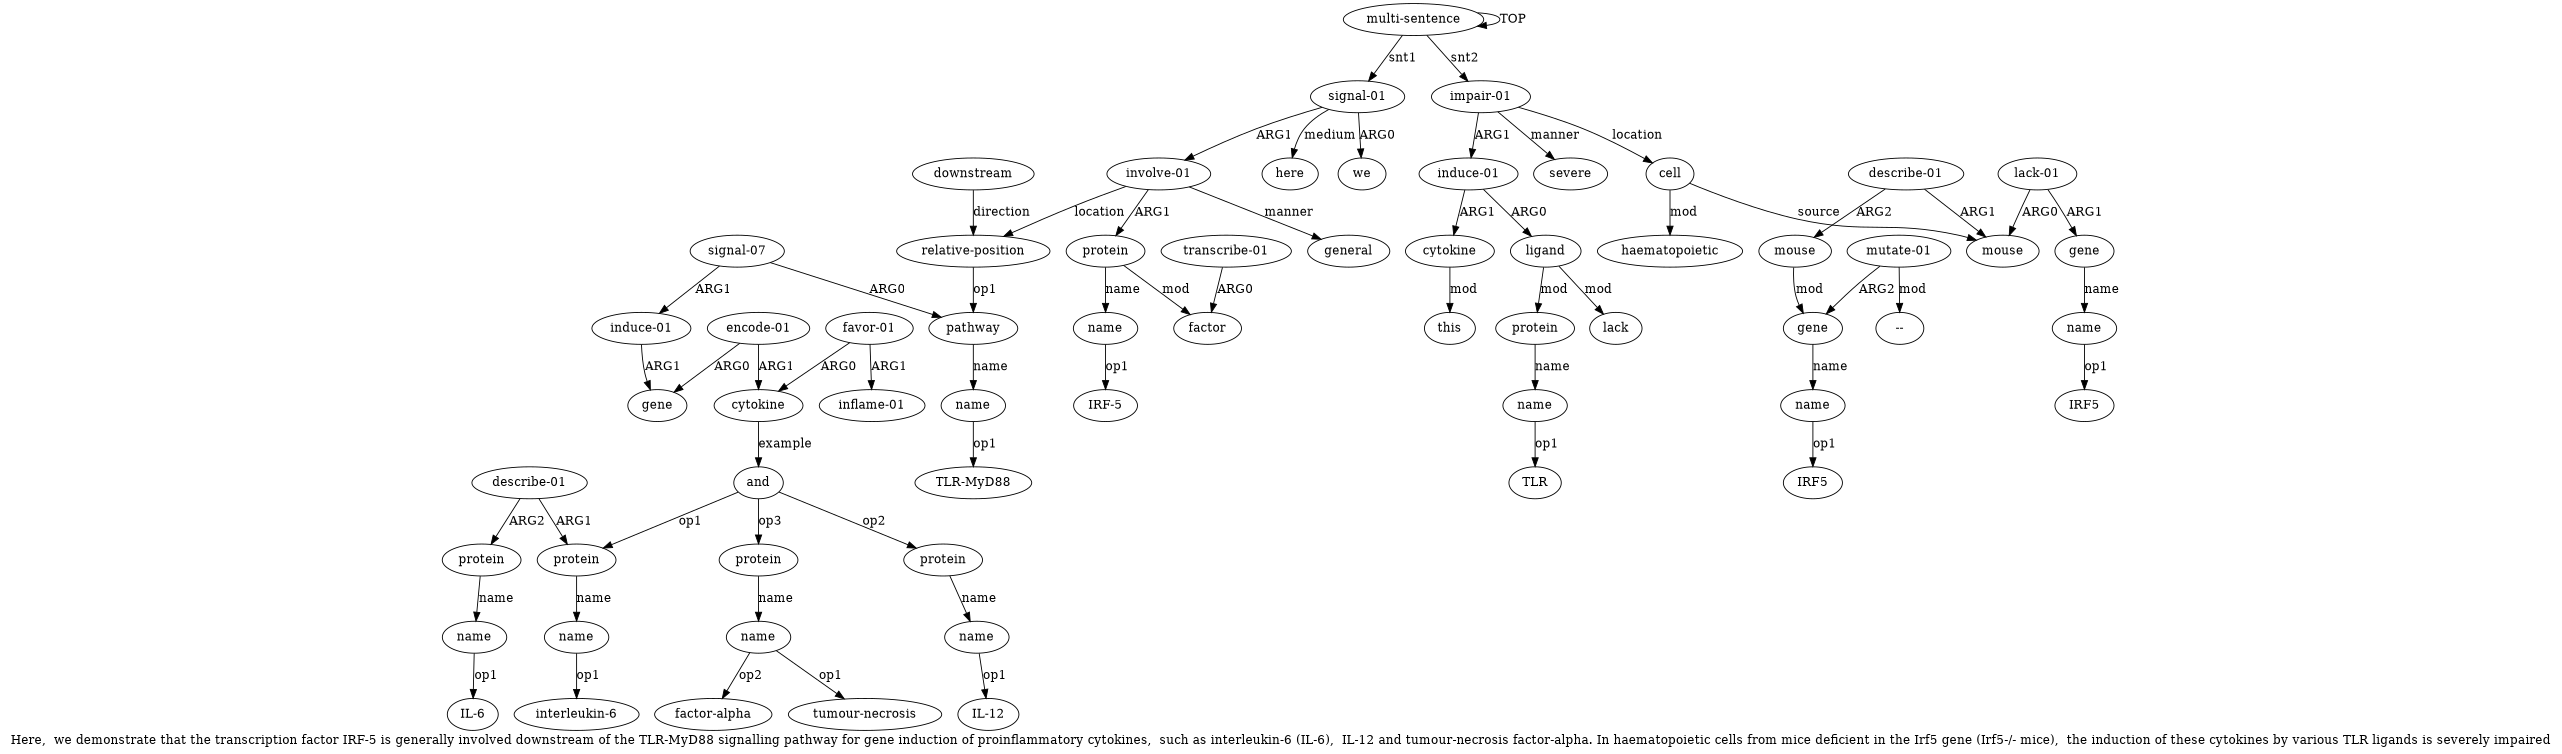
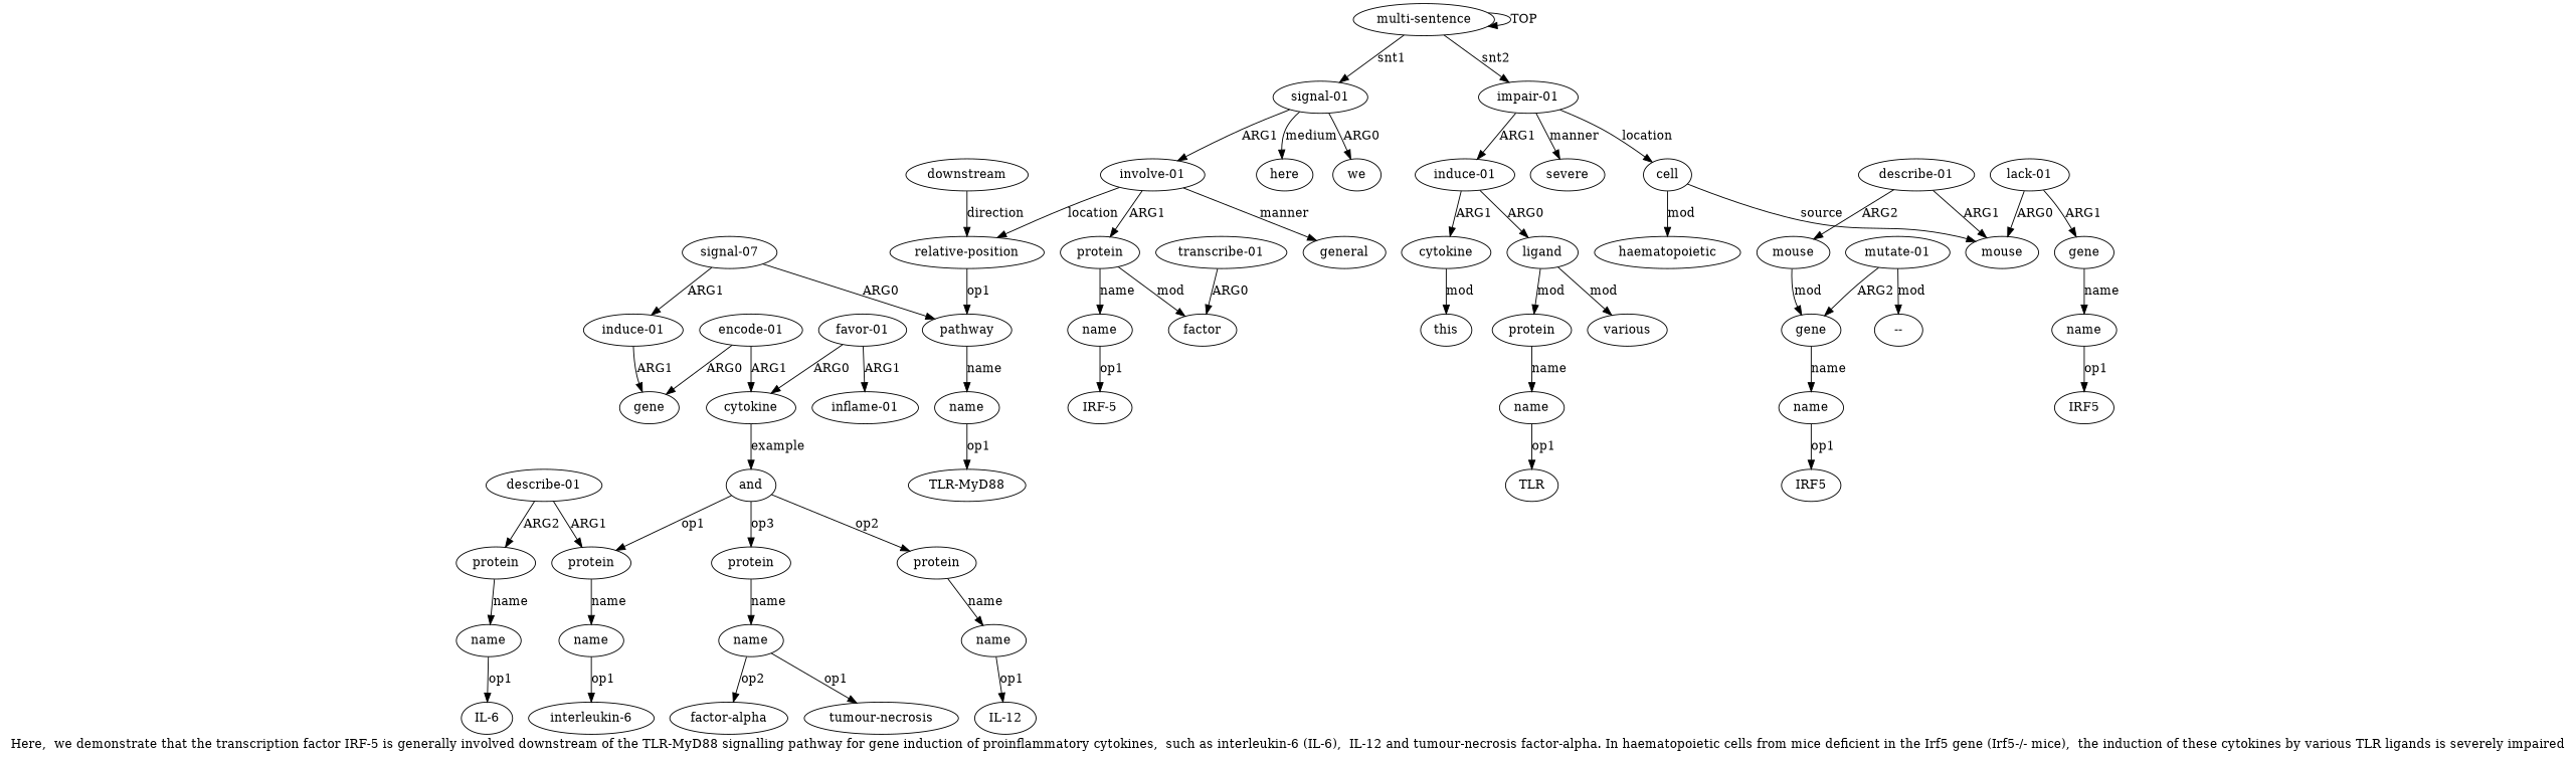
  digraph {
    label="Here,  we demonstrate that the transcription factor IRF-5 is generally involved downstream of the TLR-MyD88 signalling pathway for gene induction of proinflammatory cytokines,  such as interleukin-6 (IL-6),  IL-12 and tumour-necrosis factor-alpha. In haematopoietic cells from mice deficient in the Irf5 gene (Irf5-/- mice),  the induction of these cytokines by various TLR ligands is severely impaired"
    node [color=black gold_ind=-1 gold_label=name test_ind=-1 test_label=name]
    edge [color=black gold_label=op1 test_label=op1]
    n1 [gold_ind=20 gold_label=protein label=protein test_ind=20 test_label=protein]
    n2 [gold_ind=21 label=name test_ind=21]
    n3 [gold_label="interleukin-6" label="interleukin-6" test_label="interleukin-6"]
    n4 [gold_ind=22 gold_label="describe-01" label="describe-01" test_ind=22 test_label="describe-01"]
    n5 [gold_ind=23 gold_label=protein label=protein test_ind=23 test_label=protein]
    n6 [gold_ind=24 label=name test_ind=24]
    n7 [gold_label="IL-6" label="IL-6" test_label="IL-6"]
    n8 [gold_ind=25 gold_label=protein label=protein test_ind=25 test_label=protein]
    n9 [gold_ind=26 label=name test_ind=26]
    n10 [gold_label="IL-12" label="IL-12" test_label="IL-12"]
    n11 [gold_ind=27 gold_label=protein label=protein test_ind=27 test_label=protein]
    n12 [gold_ind=28 label=name test_ind=28]
    n13 [gold_label="tumour-necrosis" label="tumour-necrosis" test_label="tumour-necrosis"]
    n14 [gold_label="factor-alpha" label="factor-alpha" test_label="factor-alpha"]
    n15 [gold_ind=29 gold_label=downstream label=downstream test_ind=29 test_label=downstream]
    n16 [gold_ind=9 gold_label="relative-position" label="relative-position" test_ind=9 test_label="relative-position"]
    n17 [gold_ind=31 gold_label="impair-01" label="impair-01" test_ind=31 test_label="impair-01"]
    n18 [gold_ind=32 gold_label="induce-01" label="induce-01" test_ind=32 test_label="induce-01"]
    n19 [gold_ind=39 gold_label=severe label=severe test_ind=39 test_label=severe]
    n20 [gold_ind=40 gold_label=cell label=cell test_ind=40 test_label=cell]
    n21 [gold_ind=37 gold_label=cytokine label=cytokine test_ind=37 test_label=cytokine]
    n22 [gold_ind=33 gold_label=ligand label=ligand test_ind=33 test_label=ligand]
    n23 [gold_ind=42 gold_label=mouse label=mouse test_ind=42 test_label=mouse]
    n24 [gold_ind=41 gold_label=haematopoietic label=haematopoietic test_ind=41 test_label=haematopoietic]
    n25 [gold_ind=38 gold_label=this label=this test_ind=38 test_label=this]
-   n26 [gold_ind=36 gold_label=various label=lack test_ind=36 test_label=various]
+   n26 [gold_ind=36 gold_label=various label=various test_ind=36 test_label=various]
    n27 [gold_ind=34 gold_label=protein label=protein test_ind=34 test_label=protein]
    n28 [gold_ind=30 gold_label=here label=here test_ind=30 test_label=here]
    n29 [gold_label=IRF5 label=IRF5 test_label=IRF5]
    n30 [gold_ind=35 label=name test_ind=35]
    n31 [gold_label=TLR label=TLR test_label=TLR]
    n32 [gold_label="TLR-MyD88" label="TLR-MyD88" test_label="TLR-MyD88"]
    n33 [gold_ind=50 gold_label="mutate-01" label="mutate-01" test_ind=50 test_label="mutate-01"]
    n34 [gold_label="--" label="--" test_label="--"]
    n35 [gold_ind=48 gold_label=gene label=gene test_ind=48 test_label=gene]
    n36 [gold_ind=49 label=name test_ind=49]
    n37 [gold_ind=15 gold_label="encode-01" label="encode-01" test_ind=15 test_label="encode-01"]
    n38 [gold_ind=14 gold_label=gene label=gene test_ind=14 test_label=gene]
    n39 [gold_ind=16 gold_label=cytokine label=cytokine test_ind=16 test_label=cytokine]
    n40 [gold_ind=19 gold_label=and label=and test_ind=19 test_label=and]
    n41 [gold_ind=17 gold_label="favor-01" label="favor-01" test_ind=17 test_label="favor-01"]
    n42 [gold_ind=18 gold_label="inflame-01" label="inflame-01" test_ind=18 test_label="inflame-01"]
    n43 [gold_ind=11 label=name test_ind=11]
    n44 [gold_ind=10 gold_label=pathway label=pathway test_ind=10 test_label=pathway]
    n45 [gold_ind=13 gold_label="induce-01" label="induce-01" test_ind=13 test_label="induce-01"]
    n46 [gold_ind=12 gold_label="signal-07" label="signal-07" test_ind=12 test_label="signal-07"]
    n47 [gold_label="IRF-5" label="IRF-5" test_label="IRF-5"]
    n48 [gold_ind=1 gold_label="demonstrate-01" label="signal-01" test_ind=1 test_label="demonstrate-01"]
    n49 [gold_ind=3 gold_label="involve-01" label="involve-01" test_ind=3 test_label="involve-01"]
    n50 [gold_ind=2 gold_label=we label=we test_ind=2 test_label=we]
    n51 [gold_ind=4 gold_label=protein label=protein test_ind=4 test_label=protein]
    n52 [gold_ind=8 gold_label=general label=general test_ind=8 test_label=general]
    n53 [gold_ind=5 label=name test_ind=5]
    n54 [gold_ind=6 gold_label=factor label=factor test_ind=6 test_label=factor]
    n55 [gold_ind=0 gold_label="multi-sentence" label="multi-sentence" test_ind=0 test_label="multi-sentence"]
    n56 [gold_ind=7 gold_label="transcribe-01" label="transcribe-01" test_ind=7 test_label="transcribe-01"]
    n57 [gold_label=IRF5 label=IRF5 test_label=IRF5]
    n58 [gold_ind=46 gold_label="describe-01" label="describe-01" test_ind=46 test_label="describe-01"]
    n59 [gold_ind=47 gold_label=mouse label=mouse test_ind=47 test_label=mouse]
    n60 [gold_ind=44 gold_label=gene label=gene test_ind=44 test_label=gene]
    n61 [gold_ind=45 label=name test_ind=45]
    n62 [gold_ind=43 gold_label="lack-01" label="lack-01" test_ind=43 test_label="lack-01"]
    n1 -> n2 [gold_label=name label=name test_label=name]
    n2 -> n3 [label=op1]
    n4 -> n1 [gold_label=ARG1 label=ARG1 test_label=ARG1]
    n4 -> n5 [gold_label=ARG2 label=ARG2 test_label=ARG2]
    n5 -> n6 [gold_label=name label=name test_label=name]
    n6 -> n7 [label=op1]
    n8 -> n9 [gold_label=name label=name test_label=name]
    n9 -> n10 [label=op1]
    n11 -> n12 [gold_label=name label=name test_label=name]
    n12 -> n13 [label=op1]
    n12 -> n14 [gold_label=op2 label=op2 test_label=op2]
    n15 -> n16 [gold_label=direction label=direction test_label=direction]
    n16 -> n44 [label=op1]
    n17 -> n18 [gold_label=ARG1 label=ARG1 test_label=ARG1]
    n17 -> n19 [gold_label=manner label=manner test_label=manner]
    n17 -> n20 [gold_label=location label=location test_label=location]
    n18 -> n21 [gold_label=ARG1 label=ARG1 test_label=ARG1]
    n18 -> n22 [gold_label=ARG0 label=ARG0 test_label=ARG0]
    n20 -> n23 [gold_label=source label=source test_label=source]
    n20 -> n24 [gold_label=mod label=mod test_label=mod]
    n21 -> n25 [gold_label=mod label=mod test_label=mod]
    n22 -> n26 [gold_label=mod label=mod test_label=mod]
    n22 -> n27 [gold_label=mod label=mod test_label=mod]
    n27 -> n30 [gold_label=name label=name test_label=name]
    n30 -> n31 [label=op1]
    n33 -> n34 [gold_label=mod label=mod test_label=mod]
    n33 -> n35 [gold_label=ARG2 label=ARG2 test_label=ARG2]
    n35 -> n36 [gold_label=name label=name test_label=name]
    n36 -> n29 [label=op1]
    n37 -> n38 [gold_label=ARG0 label=ARG0 test_label=ARG0]
    n37 -> n39 [gold_label=ARG1 label=ARG1 test_label=ARG1]
    n39 -> n40 [gold_label=example label=example test_label=example]
    n40 -> n1 [label=op1]
    n40 -> n8 [gold_label=op2 label=op2 test_label=op2]
    n40 -> n11 [gold_label=op3 label=op3 test_label=op3]
    n41 -> n39 [gold_label=ARG0 label=ARG0 test_label=ARG0]
    n41 -> n42 [gold_label=ARG1 label=ARG1 test_label=ARG1]
    n43 -> n32 [label=op1]
    n44 -> n43 [gold_label=name label=name test_label=name]
    n45 -> n38 [gold_label=ARG1 label=ARG1 test_label=ARG1]
    n46 -> n44 [gold_label=ARG0 label=ARG0 test_label=ARG0]
    n46 -> n45 [gold_label=ARG1 label=ARG1 test_label=ARG1]
    n48 -> n28 [gold_label=medium label=medium test_label=medium]
    n48 -> n49 [gold_label=ARG1 label=ARG1 test_label=ARG1]
    n48 -> n50 [gold_label=ARG0 label=ARG0 test_label=ARG0]
    n49 -> n16 [gold_label=location label=location test_label=location]
    n49 -> n51 [gold_label=ARG1 label=ARG1 test_label=ARG1]
    n49 -> n52 [gold_label=manner label=manner test_label=manner]
    n51 -> n53 [gold_label=name label=name test_label=name]
    n51 -> n54 [gold_label=mod label=mod test_label=mod]
    n53 -> n47 [label=op1]
    n55 -> n17 [gold_label=snt2 label=snt2 test_label=snt2]
    n55 -> n48 [gold_label=snt1 label=snt1 test_label=snt1]
    n55 -> n55 [gold_label=TOP label=TOP test_label=TOP]
    n56 -> n54 [gold_label=ARG0 label=ARG0 test_label=ARG0]
    n58 -> n23 [gold_label=ARG1 label=ARG1 test_label=ARG1]
    n58 -> n59 [gold_label=ARG2 label=ARG2 test_label=ARG2]
    n59 -> n35 [gold_label=mod label=mod test_label=mod]
    n60 -> n61 [gold_label=name label=name test_label=name]
    n61 -> n57 [label=op1]
    n62 -> n23 [gold_label=ARG0 label=ARG0 test_label=ARG0]
    n62 -> n60 [gold_label=ARG1 label=ARG1 test_label=ARG1]
  }
